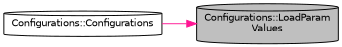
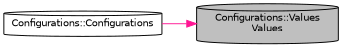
  digraph {
    rankdir=RL
    node [color=black fontname=Helvetica fontsize=10 shape=cylinder style=filled]
-   n1 [fillcolor=grey75 fontcolor=black height=0.2 label="Configurations::LoadParam\lValues" width=0.4]
+   n1 [fillcolor=grey75 fontcolor=black height=0.2 label="Configurations::Values\lValues" width=0.4]
    n2 [fillcolor=white height=0.2 label="Configurations::Configurations" width=0.4]
    n1 -> n2 [color=deeppink dir=back fontname=Helvetica fontsize=10 labelfontname=Helvetica labelfontsize=10 style=solid]
  }
